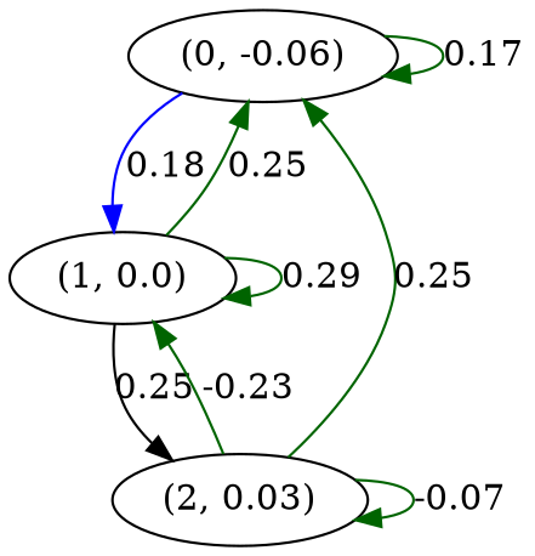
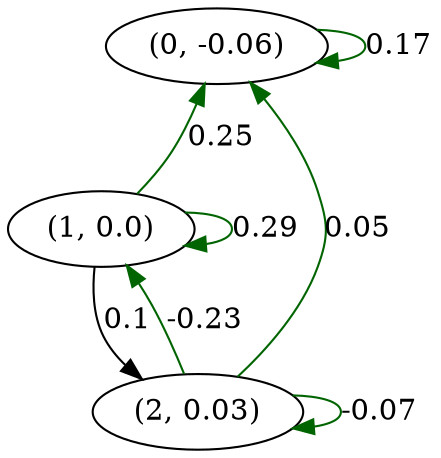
  digraph {
    edge [color=darkgreen]
    n1 [label="(0, -0.06)"]
    n2 [label="(1, 0.0)"]
    n3 [label="(2, 0.03)"]
    n1 -> n1 [label=0.17]
-   n1 -> n2 [color=blue label=0.18]
    n2 -> n1 [label=0.25]
    n2 -> n2 [label=0.29]
-   n2 -> n3 [color=black label=0.25]
-   n3 -> n1 [label=0.25]
+   n2 -> n3 [color=black label=0.1]
+   n3 -> n1 [label=0.05]
    n3 -> n2 [label=-0.23]
    n3 -> n3 [label=-0.07]
  }
